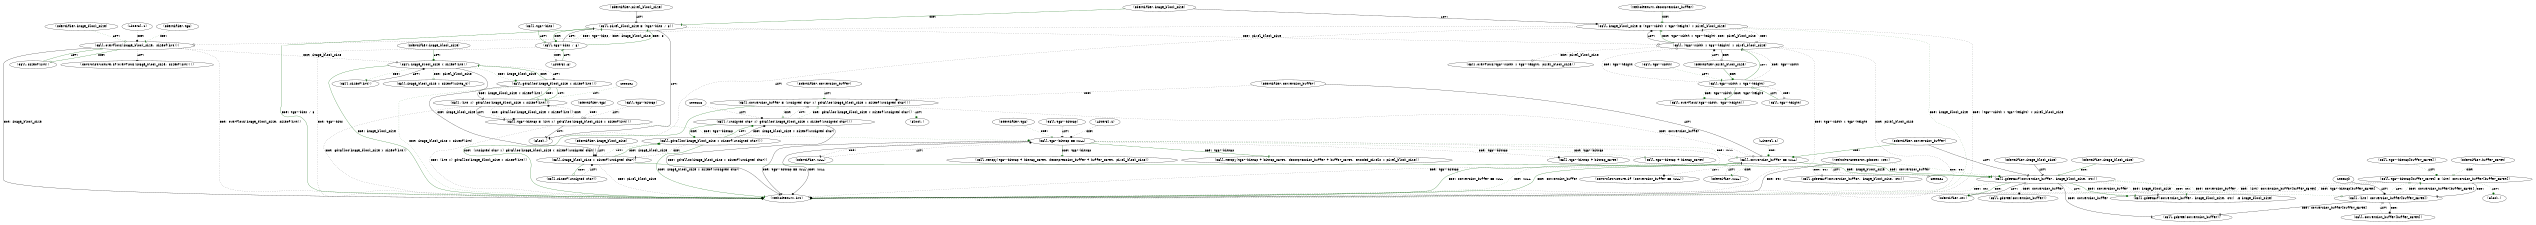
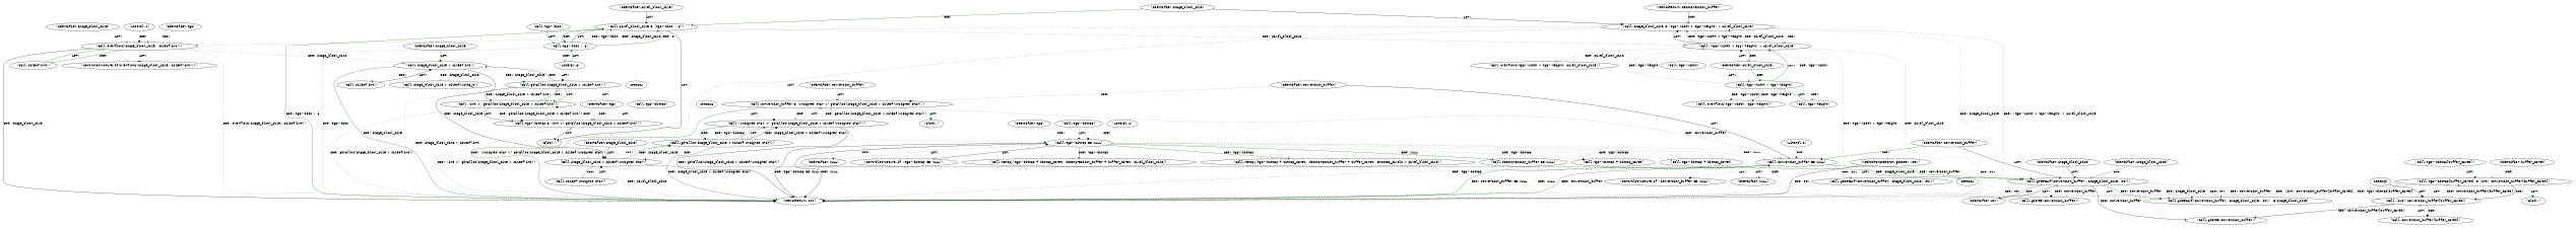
  digraph {
    fontname="DejaVu Sans Mono"
    node [fontname="DejaVu Sans Mono"]
    edge [arrowhead=tee color=black fontname="DejaVu Sans Mono" style=dotted]
    n1 [label="(Call,tga->bitmap[buffer_caret] = (int) conversion_buffer[buffer_caret])"]
    n2 [label="(Call,(int) conversion_buffer[buffer_caret])"]
    n3 [label="(MethodReturn,int)"]
    n4 [label="(Block,)"]
    n5 [label="(Call,conversion_buffer[buffer_caret])"]
    n6 [label="(Call,gdFree(conversion_buffer))"]
    n7 [label="(Call,gdGetBuf(conversion_buffer, image_block_size, ctx))"]
    n8 [label="(Call,gdGetBuf(conversion_buffer, image_block_size, ctx) != image_block_size)"]
    n9 [label="(Identifier,ctx)"]
    n10 [label="(Call,gdFree(conversion_buffer))"]
    n11 [label="(Call,conversion_buffer == NULL)"]
    n12 [label="(Identifier,NULL)"]
    n13 [label="(ControlStructure,if (conversion_buffer == NULL))"]
    n14 [label="(Call,conversion_buffer = (unsigned char *) gdMalloc(image_block_size * sizeof(unsigned char)))"]
    n15 [label="(Call,(unsigned char *) gdMalloc(image_block_size * sizeof(unsigned char)))"]
    n16 [label="(Block,)"]
    n17 [label="(Call,gdMalloc(image_block_size * sizeof(unsigned char)))"]
    n18 [label="(Call,image_block_size * sizeof(unsigned char))"]
    n19 [label="(Call,sizeof(unsigned char))"]
    n20 [label="(Call,image_block_size * sizeof(int))"]
    n21 [label="(Call,gdMalloc(image_block_size * sizeof(int)))"]
    n22 [label="(Call,image_block_size * sizeof(uint8_t))"]
    n23 [label="(Call,sizeof(int))"]
    n24 [label="(Call,(int *) gdMalloc(image_block_size * sizeof(int)))"]
    n25 [label="(Call,overflow2(image_block_size, sizeof(int)))"]
    n26 [label="(ControlStructure,if(overflow2(image_block_size, sizeof(int))))"]
    n27 [label="(Call,sizeof(int))"]
    n28 [label="(Call,image_block_size = (tga->width * tga->height) * pixel_block_size)"]
    n29 [label="(Call,(tga->width * tga->height) * pixel_block_size)"]
    n30 [label="(Block,)"]
    n31 [label="(Identifier,pixel_block_size)"]
    n32 [label="(Call,overflow2(tga->width * tga->height, pixel_block_size))"]
    n33 [label="(Call,tga->width * tga->height)"]
    n34 [label="(Call,tga->height)"]
    n35 [label="(Call,overflow2(tga->width, tga->height))"]
    n36 [label="(Call,pixel_block_size = (tga->bits / 8))"]
    n37 [label="(Call,tga->bits / 8)"]
    n38 [label="(Literal,8)"]
    n39 [label="(Call,tga->bitmap == NULL)"]
    n40 [label="(Identifier,NULL)"]
+   n41 [label="(ControlStructure,if (tga->bitmap == NULL))"]
    n42 [label="(Call,memcpy(tga->bitmap + bitmap_caret, decompression_buffer + buffer_caret, pixel_block_size))"]
    n43 [label="(Call,memcpy(tga->bitmap + bitmap_caret, decompression_buffer + buffer_caret, encoded_pixels * pixel_block_size))"]
+   n44 [label="(Call,decompression_buffer == NULL)"]
    n45 [label="(Call,tga->bitmap + bitmap_caret)"]
    n46 [label="(Call,tga->bitmap + bitmap_caret)"]
    n47 [label="(Call,tga->bitmap = (int *) gdMalloc(image_block_size * sizeof(int)))"]
    n48 [label="(MethodParameterIn,gdIOCtx *ctx)"]
    n49 [label="(Call,gdGetBuf(conversion_buffer, image_block_size, ctx))"]
    1000104
    n51 [label="(Identifier,tga)"]
    n52 [label="(Identifier,tga)"]
    n53 [label="(Identifier,image_block_size)"]
    n54 [label="(Identifier,image_block_size)"]
    n55 [label="(MethodReturn,decompression_buffer)"]
    n56 [label="(Call,tga->bitmap)"]
    n57 [label="(Identifier,image_block_size)"]
    n58 [label="(Identifier,pixel_block_size)"]
    n59 [label="(Identifier,tga)"]
    n60 [label="(Identifier,image_block_size)"]
    n61 [label="(Call,tga->bitmap)"]
    n62 [label="(Identifier,conversion_buffer)"]
    n63 [label="(Literal,1)"]
    n64 [label="(Identifier,image_block_size)"]
    n65 [label="(Call,tga->bits)"]
    n66 [label="(Literal,1)"]
    n67 [label="(Call,tga->bitmap[buffer_caret])"]
    n68 [label="(Identifier,conversion_buffer)"]
    n69 [label="(Identifier,buffer_caret)"]
    n70 [label="(Identifier,image_block_size)"]
    n71 [label="(Literal,1)"]
    n72 [label="(Identifier,conversion_buffer)"]
    n73 [label="(Call,tga->width)"]
    1000269
    1000228
    1000204
    n1 -> n2 [label="CFG: " style=solid]
    n1 -> n3 [arrowhead=odot label="DDG: (int) conversion_buffer[buffer_caret]"]
    n1 -> n3 [arrowhead=dot label="DDG: tga->bitmap[buffer_caret]"]
    n1 -> n4 [arrowhead=dot color=darkgreen label="AST: "]
    n2 -> n1 [arrowhead=odot color=darkgreen label="AST: "]
    n2 -> n1 [color=darkgreen label="DDG: conversion_buffer[buffer_caret]"]
    n2 -> n5 [arrowhead=dot label="CFG: " style=solid]
    n2 -> n6 [label="DDG: conversion_buffer[buffer_caret]" style=solid]
    n5 -> n2 [arrowhead=odot label="AST: "]
    n7 -> n2 [arrowhead=odot color=darkgreen label="DDG: conversion_buffer"]
    n7 -> n3 [arrowhead=dot color=darkgreen label="DDG: ctx"]
    n7 -> n6 [label="DDG: conversion_buffer" style=solid]
    n7 -> n8 [color=darkgreen label="AST: "]
    n7 -> n8 [arrowhead=dot color=darkgreen label="DDG: conversion_buffer" style=solid]
    n7 -> n8 [label="DDG: image_block_size"]
    n7 -> n8 [color=darkgreen label="DDG: ctx"]
    n7 -> n9 [arrowhead=dot color=darkgreen label="CFG: " style=solid]
    n7 -> n10 [arrowhead=dot label="DDG: conversion_buffer"]
    n9 -> n7 [arrowhead=odot label="AST: " style=solid]
    n11 -> n3 [color=darkgreen label="DDG: NULL"]
    n11 -> n3 [arrowhead=odot color=darkgreen label="DDG: conversion_buffer" style=solid]
    n11 -> n3 [arrowhead=dot color=darkgreen label="DDG: conversion_buffer == NULL" style=solid]
    n11 -> n7 [color=darkgreen label="DDG: conversion_buffer" style=solid]
    n11 -> n12 [color=darkgreen label="CFG: "]
    n11 -> n13 [arrowhead=dot label="AST: "]
    n12 -> n11 [label="AST: "]
    n14 -> n3 [arrowhead=dot color=darkgreen label="DDG: (unsigned char *) gdMalloc(image_block_size * sizeof(unsigned char))" style=solid]
    n14 -> n11 [arrowhead=odot label="DDG: conversion_buffer"]
    n14 -> n15 [arrowhead=odot color=darkgreen label="CFG: "]
    n14 -> n16 [arrowhead=dot color=darkgreen label="AST: "]
    n15 -> n3 [label="DDG: gdMalloc(image_block_size * sizeof(unsigned char))" style=solid]
    n15 -> n14 [arrowhead=odot label="AST: "]
    n15 -> n14 [arrowhead=odot color=darkgreen label="DDG: gdMalloc(image_block_size * sizeof(unsigned char))"]
    n15 -> n17 [arrowhead=dot color=darkgreen label="CFG: " style=solid]
    n17 -> n3 [color=darkgreen label="DDG: image_block_size * sizeof(unsigned char)" style=solid]
    n17 -> n15 [arrowhead=dot color=darkgreen label="AST: " style=solid]
    n17 -> n15 [arrowhead=dot label="DDG: image_block_size * sizeof(unsigned char)" style=solid]
    n17 -> n18 [label="CFG: "]
    n18 -> n3 [arrowhead=odot label="DDG: pixel_block_size"]
    n18 -> n7 [arrowhead=dot color=darkgreen label="DDG: image_block_size" style=solid]
    n18 -> n17 [arrowhead=dot color=darkgreen label="AST: "]
    n18 -> n17 [color=darkgreen label="DDG: image_block_size" style=solid]
    n18 -> n19 [arrowhead=odot color=darkgreen label="CFG: " style=solid]
    n19 -> n18 [arrowhead=dot label="AST: "]
    n20 -> n3 [color=darkgreen label="DDG: image_block_size" style=solid]
    n20 -> n18 [arrowhead=dot label="CFG: image_block_size" style=solid]
    n20 -> n21 [arrowhead=dot label="AST: "]
    n20 -> n21 [arrowhead=dot color=darkgreen label="DDG: image_block_size"]
-   n20 -> n22 [arrowhead=odot color=darkgreen label="DDG: pixel_block_size"]
+   n20 -> n22 [arrowhead=odot color=darkgreen label="DDG: image_block_size"]
    n20 -> n23 [color=darkgreen label="CFG: "]
    n21 -> n3 [color=darkgreen label="DDG: image_block_size * sizeof(int)"]
    n21 -> n20 [color=darkgreen label="CFG: " style=solid]
    n21 -> n24 [color=darkgreen label="AST: " style=solid]
    n21 -> n24 [label="DDG: image_block_size * sizeof(int)" style=solid]
    n23 -> n20 [arrowhead=dot label="AST: " style=solid]
    n24 -> n3 [arrowhead=odot label="DDG: gdMalloc(image_block_size * sizeof(int))"]
    n24 -> n21 [arrowhead=odot color=darkgreen label="CFG: " style=solid]
    n24 -> n47 [label="AST: " style=solid]
    n24 -> n47 [arrowhead=dot label="DDG: gdMalloc(image_block_size * sizeof(int))"]
    n25 -> n3 [arrowhead=odot label="DDG: overflow2(image_block_size, sizeof(int))"]
    n25 -> n3 [arrowhead=odot label="DDG: image_block_size" style=solid]
    n25 -> n20 [arrowhead=odot label="DDG: image_block_size"]
    n25 -> n26 [label="AST: "]
    n25 -> n27 [arrowhead=odot color=darkgreen label="CFG: " style=solid]
    n27 -> n25 [arrowhead=odot color=darkgreen label="AST: " style=solid]
    n28 -> n3 [color=darkgreen label="DDG: image_block_size"]
    n28 -> n3 [arrowhead=odot label="DDG: (tga->width * tga->height) * pixel_block_size"]
    n28 -> n25 [arrowhead=odot label="DDG: image_block_size"]
    n28 -> n29 [arrowhead=odot label="CFG: "]
    n28 -> n30 [label="AST: "]
    n29 -> n3 [arrowhead=odot label="DDG: pixel_block_size"]
    n29 -> n3 [arrowhead=dot label="DDG: tga->width * tga->height"]
    n29 -> n28 [arrowhead=dot label="AST: " style=solid]
    n29 -> n28 [color=darkgreen label="DDG: tga->width * tga->height" style=solid]
    n29 -> n28 [label="DDG: pixel_block_size"]
    n29 -> n31 [arrowhead=odot label="CFG: " style=solid]
    n29 -> n32 [arrowhead=odot label="DDG: pixel_block_size"]
    n31 -> n29 [arrowhead=dot label="AST: "]
    n31 -> n33 [arrowhead=dot color=darkgreen label="CFG: " style=solid]
    n33 -> n29 [color=darkgreen label="AST: " style=solid]
    n33 -> n29 [arrowhead=odot label="DDG: tga->width"]
    n33 -> n29 [arrowhead=odot label="DDG: tga->height"]
    n33 -> n34 [arrowhead=odot label="CFG: "]
    n33 -> n35 [arrowhead=dot color=darkgreen label="DDG: tga->width"]
    n33 -> n35 [color=darkgreen label="DDG: tga->height" style=solid]
    n34 -> n33 [arrowhead=odot color=darkgreen label="AST: " style=solid]
    n36 -> n3 [arrowhead=odot color=darkgreen label="DDG: tga->bits / 8" style=solid]
    n36 -> n29 [arrowhead=odot label="DDG: pixel_block_size"]
    n36 -> n30 [label="AST: " style=solid]
    n36 -> n37 [arrowhead=dot color=darkgreen label="CFG: " style=solid]
    n37 -> n3 [arrowhead=odot label="DDG: tga->bits"]
    n37 -> n36 [label="AST: " style=solid]
    n37 -> n36 [color=darkgreen label="DDG: tga->bits"]
    n37 -> n36 [color=darkgreen label="DDG: 8" style=solid]
    n37 -> n38 [arrowhead=odot label="CFG: "]
    n38 -> n37 [color=darkgreen label="AST: " style=solid]
    n39 -> n3 [arrowhead=odot label="DDG: tga->bitmap"]
    n39 -> n3 [label="DDG: tga->bitmap == NULL" style=solid]
    n39 -> n3 [arrowhead=dot label="DDG: NULL" style=solid]
    n39 -> n11 [arrowhead=odot color=darkgreen label="DDG: NULL"]
    n39 -> n40 [label="CFG: "]
+   n39 -> n41 [arrowhead=odot label="AST: " style=solid]
    n39 -> n42 [color=darkgreen label="DDG: tga->bitmap" style=solid]
    n39 -> n43 [color=darkgreen label="DDG: tga->bitmap" style=solid]
+   n39 -> n44 [color=darkgreen label="DDG: NULL" style=solid]
    n39 -> n45 [arrowhead=dot label="DDG: tga->bitmap"]
    n39 -> n46 [arrowhead=odot color=darkgreen label="DDG: tga->bitmap"]
    n40 -> n39 [arrowhead=dot label="AST: "]
    n47 -> n3 [label="DDG: (int *) gdMalloc(image_block_size * sizeof(int))"]
    n47 -> n24 [arrowhead=dot label="CFG: "]
    n47 -> n30 [label="AST: " style=solid]
    n47 -> n39 [arrowhead=dot color=darkgreen label="DDG: tga->bitmap"]
    n48 -> n3 [arrowhead=dot label="DDG: ctx" style=solid]
    n48 -> n7 [arrowhead=dot color=darkgreen label="DDG: ctx"]
    n48 -> n49 [arrowhead=odot label="DDG: ctx"]
    n48 -> 1000104 [arrowhead=odot label="AST: "]
    n51 -> n25 [color=darkgreen label="CFG: "]
    n52 -> n39 [arrowhead=odot color=darkgreen label="CFG: "]
    n53 -> n7 [label="AST: " style=solid]
    n54 -> n25 [arrowhead=odot color=darkgreen label="AST: "]
    n55 -> n28 [color=darkgreen label="CFG: " style=solid]
    n56 -> n39 [label="AST: "]
    n57 -> n7 [arrowhead=odot color=darkgreen label="CFG: " style=solid]
    n58 -> n36 [label="AST: " style=solid]
    n59 -> n47 [arrowhead=odot label="CFG: "]
    n60 -> n28 [arrowhead=dot label="AST: " style=solid]
    n60 -> n36 [color=darkgreen label="CFG: " style=solid]
    n61 -> n47 [arrowhead=odot label="AST: "]
    n62 -> n7 [label="AST: " style=solid]
    n62 -> n11 [arrowhead=dot color=darkgreen label="CFG: " style=solid]
    n63 -> n25 [arrowhead=dot label="CFG: "]
    n64 -> n20 [arrowhead=dot color=darkgreen label="AST: " style=solid]
    n65 -> n37 [arrowhead=odot color=darkgreen label="AST: " style=solid]
    n66 -> n11 [arrowhead=dot color=darkgreen label="CFG: "]
    n67 -> n1 [arrowhead=dot color=darkgreen label="AST: "]
    n68 -> n14 [color=darkgreen label="AST: "]
    n69 -> n1 [arrowhead=odot color=darkgreen label="CFG: "]
    n70 -> n18 [arrowhead=dot label="AST: " style=solid]
    n71 -> n39 [arrowhead=dot label="CFG: "]
    n72 -> n11 [arrowhead=odot label="AST: " style=solid]
    n72 -> n14 [arrowhead=dot label="CFG: "]
    n73 -> n33 [color=darkgreen label="AST: "]
    1000269 -> n2 [arrowhead=dot label="AST: " style=solid]
    1000228 -> n15 [arrowhead=dot label="AST: "]
    1000204 -> n24 [arrowhead=odot color=darkgreen label="AST: "]
  }
